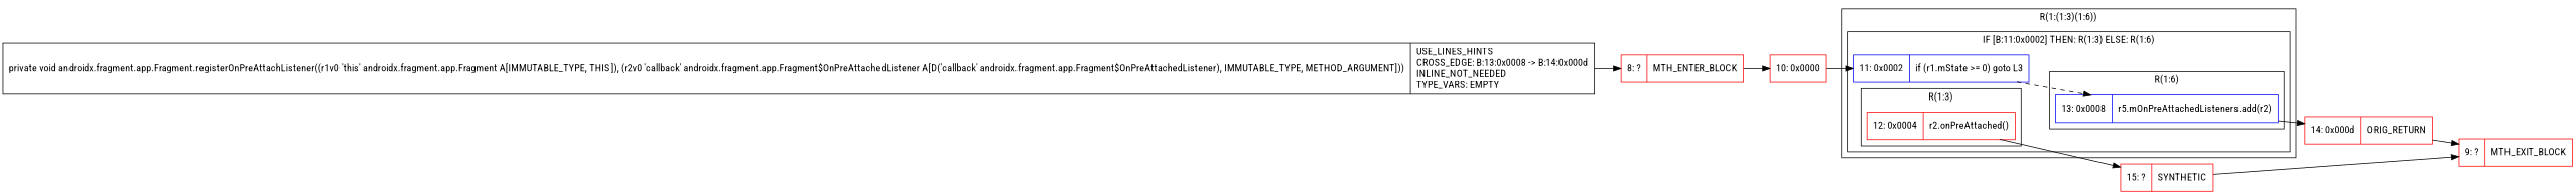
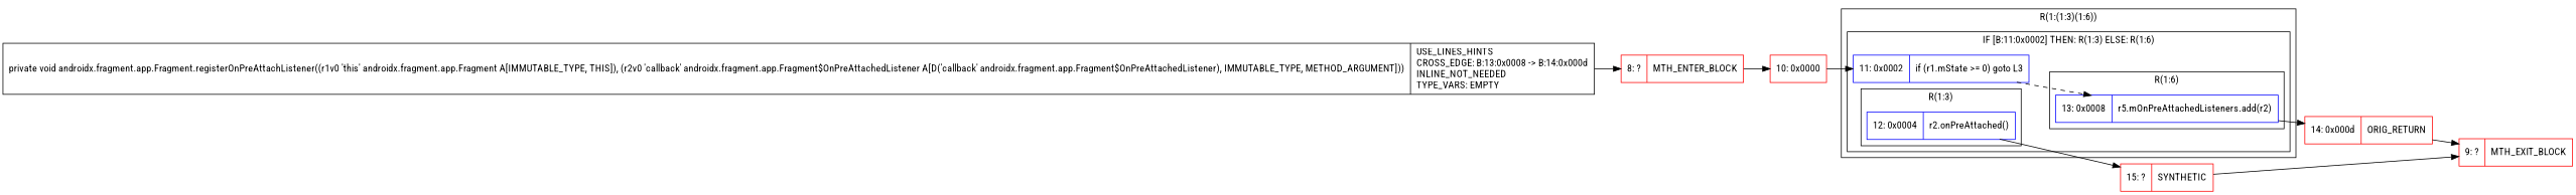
  digraph {
    fontname="Roboto Condensed"
    rankdir=LR
    node [color=red fontname="Roboto Condensed" shape=record]
    edge [fontname="Roboto Condensed"]
-   n1 [label="{12\:\ 0x0004|r2.onPreAttached()\l}"]
+   n1 [color=blue label="{12\:\ 0x0004|r2.onPreAttached()\l}"]
    n2 [color=blue label="{13\:\ 0x0008|r5.mOnPreAttachedListeners.add(r2)\l}"]
    n3 [color=blue label="{11\:\ 0x0002|if (r1.mState \>= 0) goto L3\l}"]
    n4 [label="{15\:\ ?|SYNTHETIC\l}"]
    n5 [label="{14\:\ 0x000d|ORIG_RETURN\l}"]
    n6 [label="{9\:\ ?|MTH_EXIT_BLOCK\l}"]
    n7 [label="{8\:\ ?|MTH_ENTER_BLOCK\l}"]
    n8 [label="{10\:\ 0x0000}"]
    n9 [label="{private void androidx.fragment.app.Fragment.registerOnPreAttachListener((r1v0 'this' androidx.fragment.app.Fragment A[IMMUTABLE_TYPE, THIS]), (r2v0 'callback' androidx.fragment.app.Fragment$OnPreAttachedListener A[D('callback' androidx.fragment.app.Fragment$OnPreAttachedListener), IMMUTABLE_TYPE, METHOD_ARGUMENT]))  | USE_LINES_HINTS\lCROSS_EDGE: B:13:0x0008 \-\> B:14:0x000d\lINLINE_NOT_NEEDED\lTYPE_VARS: EMPTY\l}" color=""]
    subgraph cluster_1 {
      label="R(1:(1:3)(1:6))"
      subgraph cluster_2 {
        label="IF [B:11:0x0002] THEN: R(1:3) ELSE: R(1:6)"
        n3
        subgraph cluster_3 {
          label="R(1:3)"
          n1
        }
        subgraph cluster_4 {
          label="R(1:6)"
          n2
        }
      }
    }
    n1 -> n4
    n2 -> n5
    n3 -> n2 [style=dashed]
    n4 -> n6
    n5 -> n6
    n7 -> n8
    n8 -> n3
    n9 -> n7
  }
